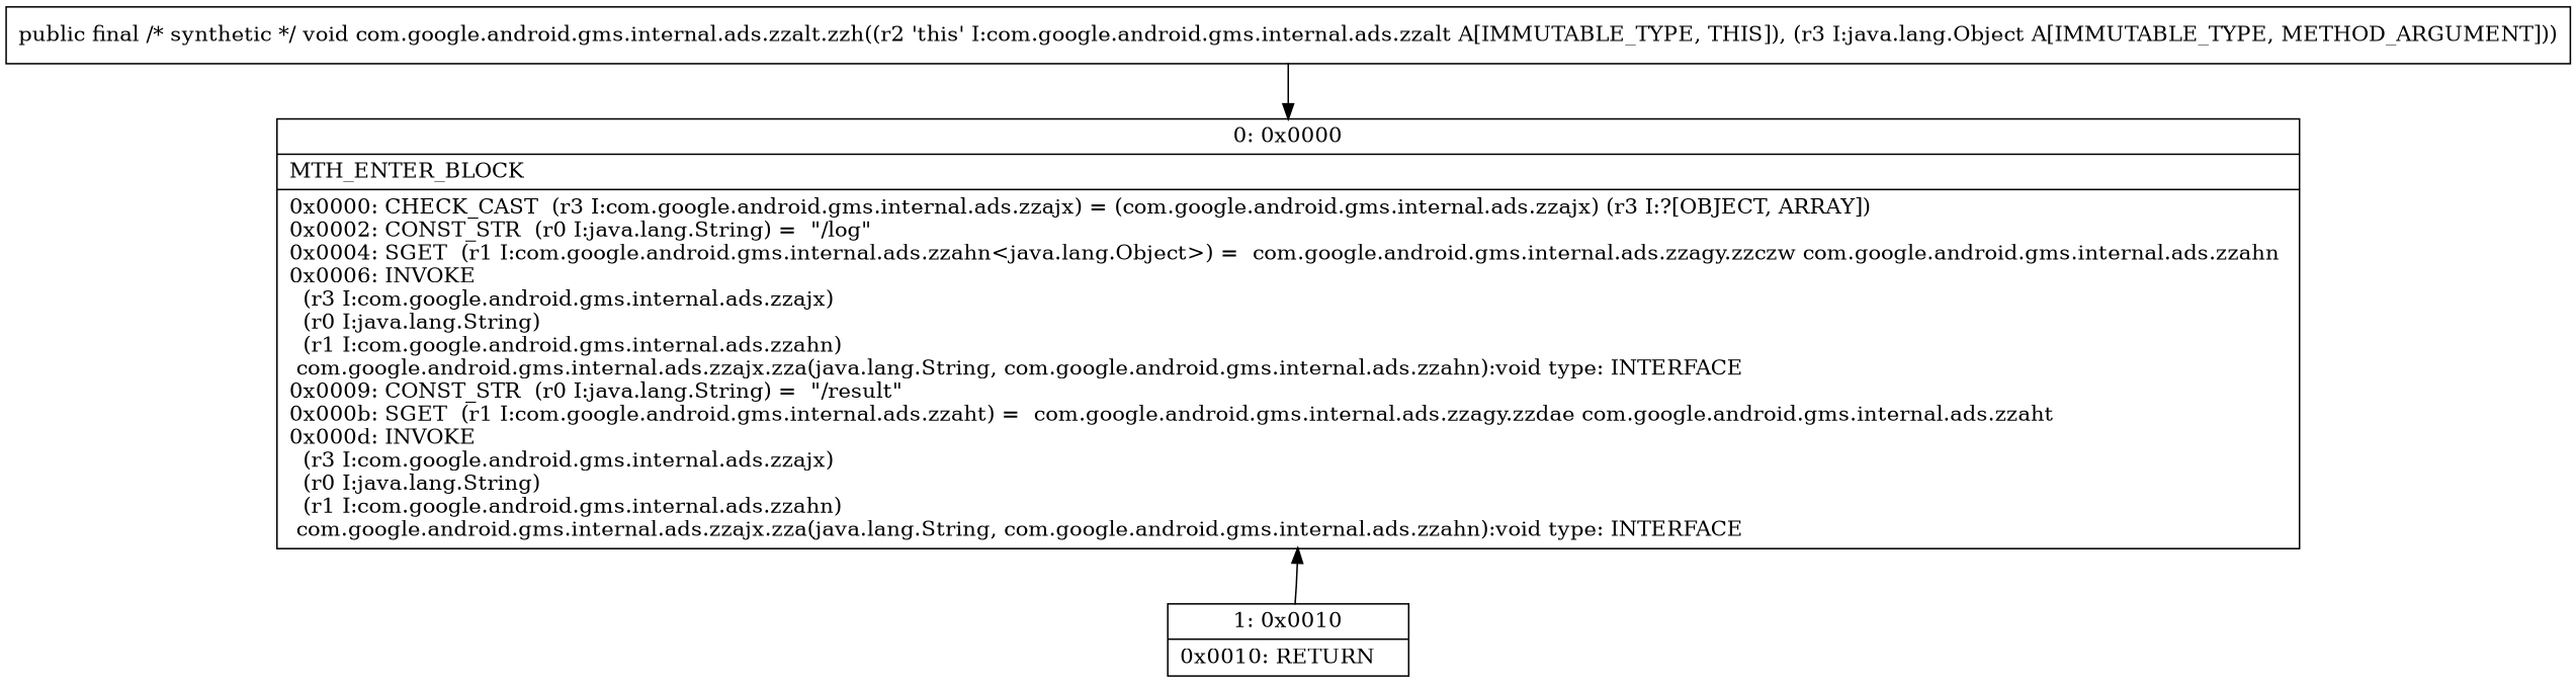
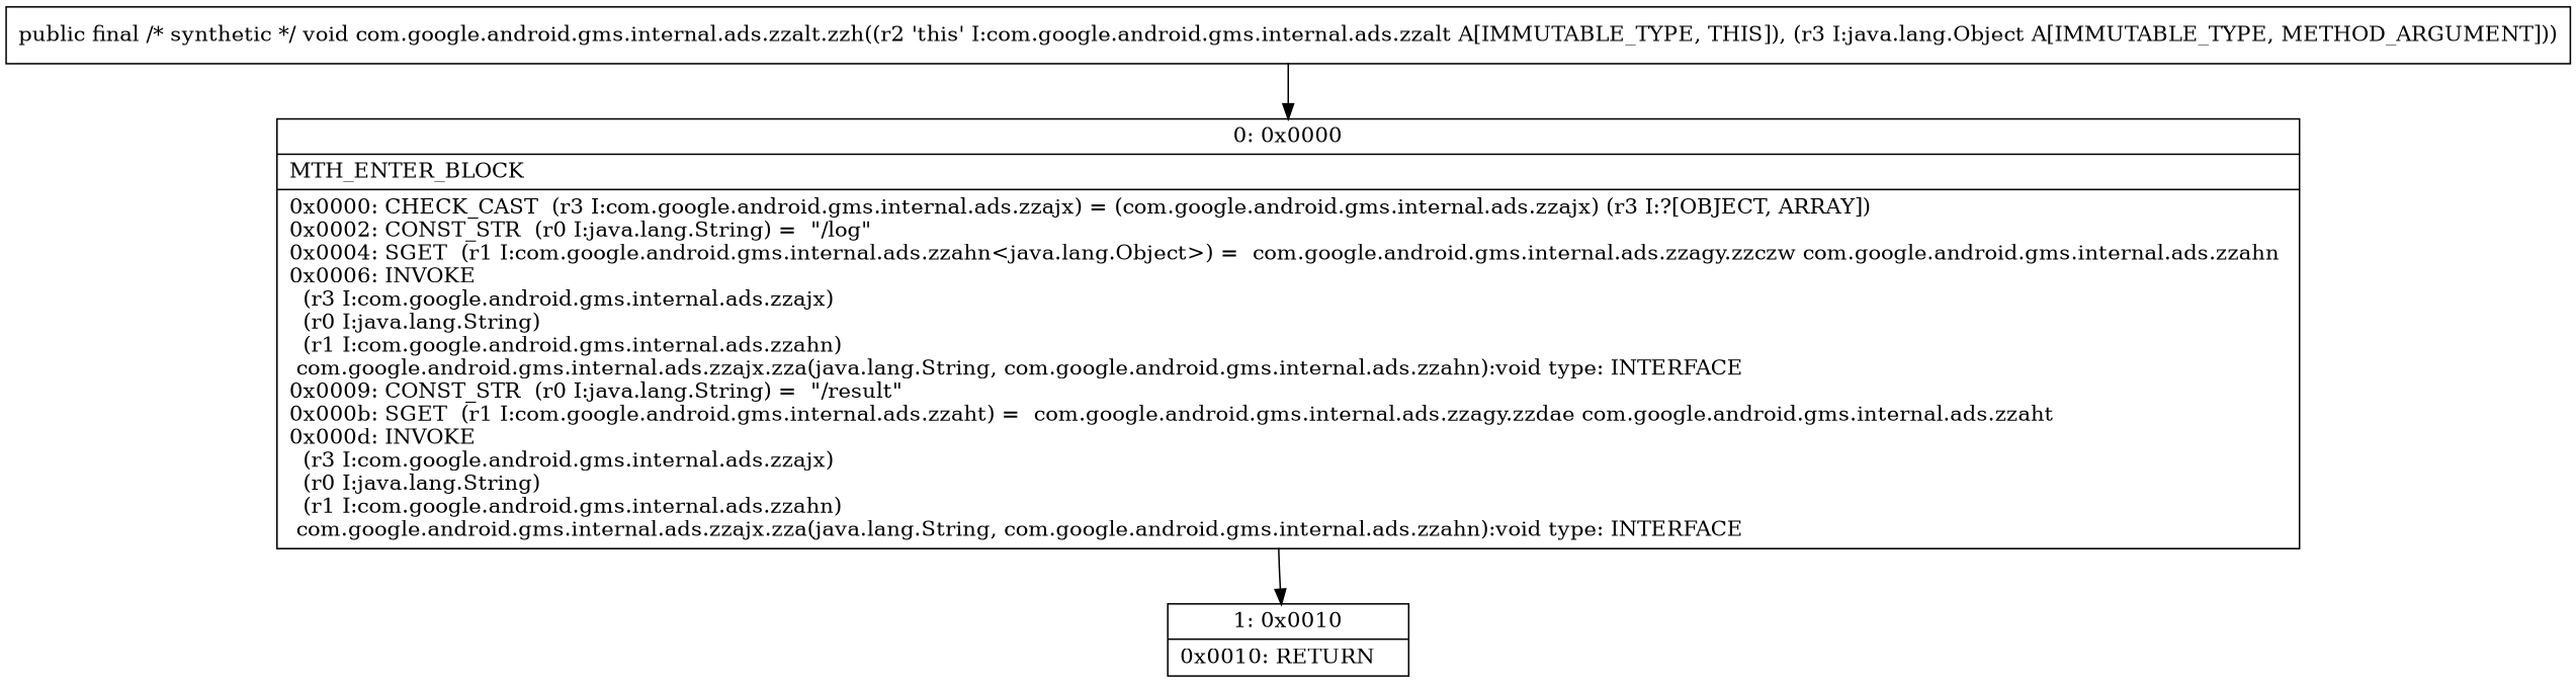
  digraph {
    node [shape=record]
    n1 [label="{0\:\ 0x0000|MTH_ENTER_BLOCK\l|0x0000: CHECK_CAST  (r3 I:com.google.android.gms.internal.ads.zzajx) = (com.google.android.gms.internal.ads.zzajx) (r3 I:?[OBJECT, ARRAY]) \l0x0002: CONST_STR  (r0 I:java.lang.String) =  \"\/log\" \l0x0004: SGET  (r1 I:com.google.android.gms.internal.ads.zzahn\<java.lang.Object\>) =  com.google.android.gms.internal.ads.zzagy.zzczw com.google.android.gms.internal.ads.zzahn \l0x0006: INVOKE  \l  (r3 I:com.google.android.gms.internal.ads.zzajx)\l  (r0 I:java.lang.String)\l  (r1 I:com.google.android.gms.internal.ads.zzahn)\l com.google.android.gms.internal.ads.zzajx.zza(java.lang.String, com.google.android.gms.internal.ads.zzahn):void type: INTERFACE \l0x0009: CONST_STR  (r0 I:java.lang.String) =  \"\/result\" \l0x000b: SGET  (r1 I:com.google.android.gms.internal.ads.zzaht) =  com.google.android.gms.internal.ads.zzagy.zzdae com.google.android.gms.internal.ads.zzaht \l0x000d: INVOKE  \l  (r3 I:com.google.android.gms.internal.ads.zzajx)\l  (r0 I:java.lang.String)\l  (r1 I:com.google.android.gms.internal.ads.zzahn)\l com.google.android.gms.internal.ads.zzajx.zza(java.lang.String, com.google.android.gms.internal.ads.zzahn):void type: INTERFACE \l}"]
    n2 [label="{1\:\ 0x0010|0x0010: RETURN   \l}"]
    n3 [label="{public final \/* synthetic *\/ void com.google.android.gms.internal.ads.zzalt.zzh((r2 'this' I:com.google.android.gms.internal.ads.zzalt A[IMMUTABLE_TYPE, THIS]), (r3 I:java.lang.Object A[IMMUTABLE_TYPE, METHOD_ARGUMENT])) }"]
-   n2 -> n1
+   n1 -> n2
    n3 -> n1
  }
